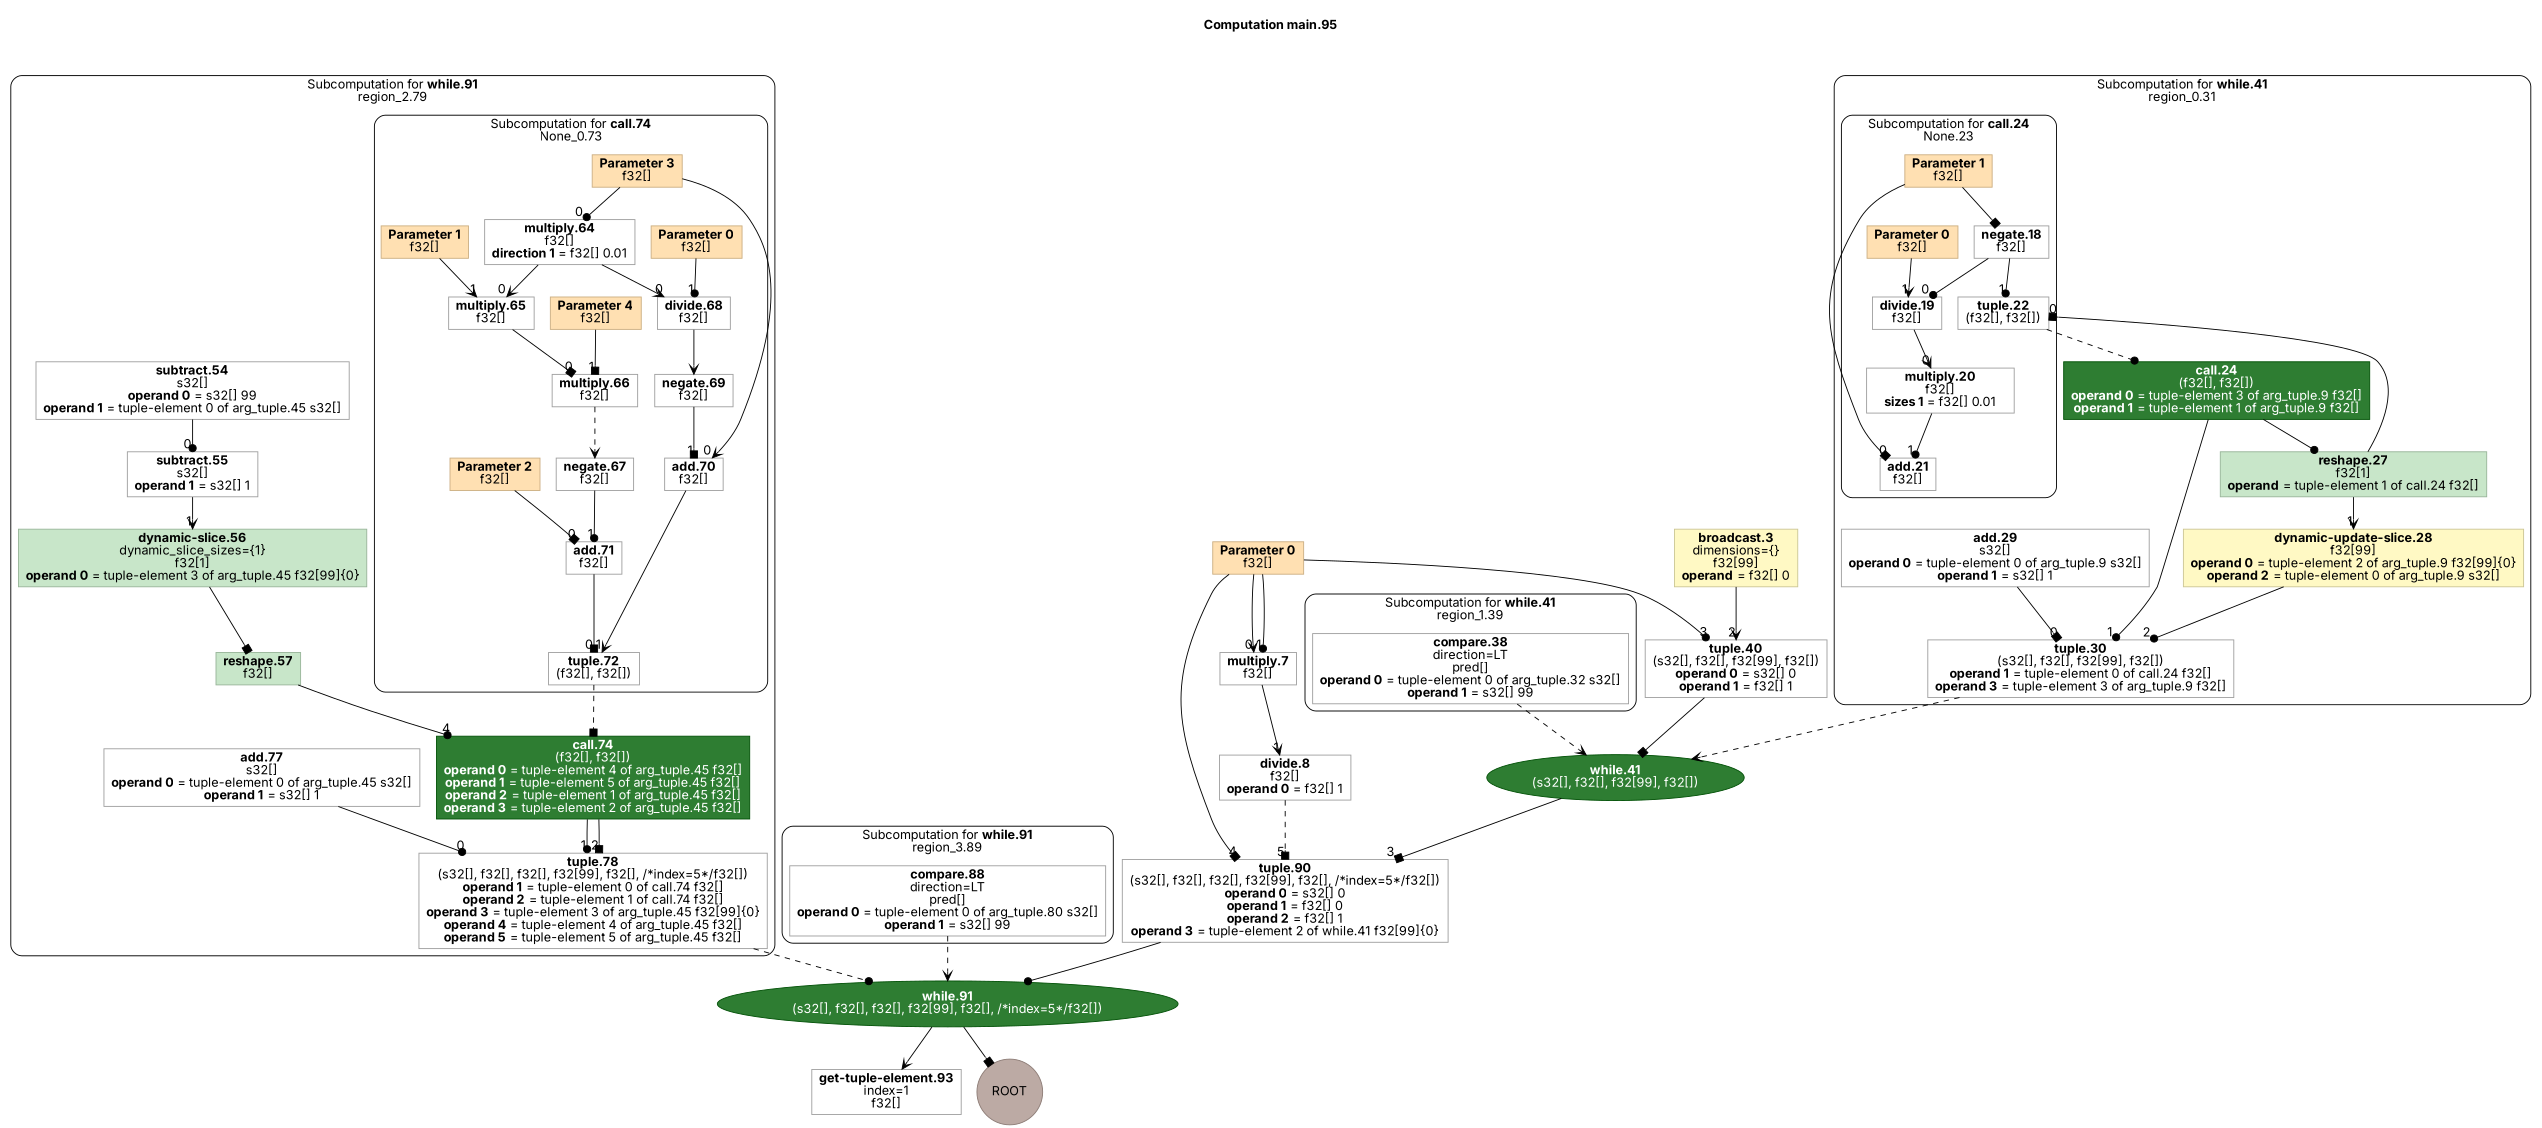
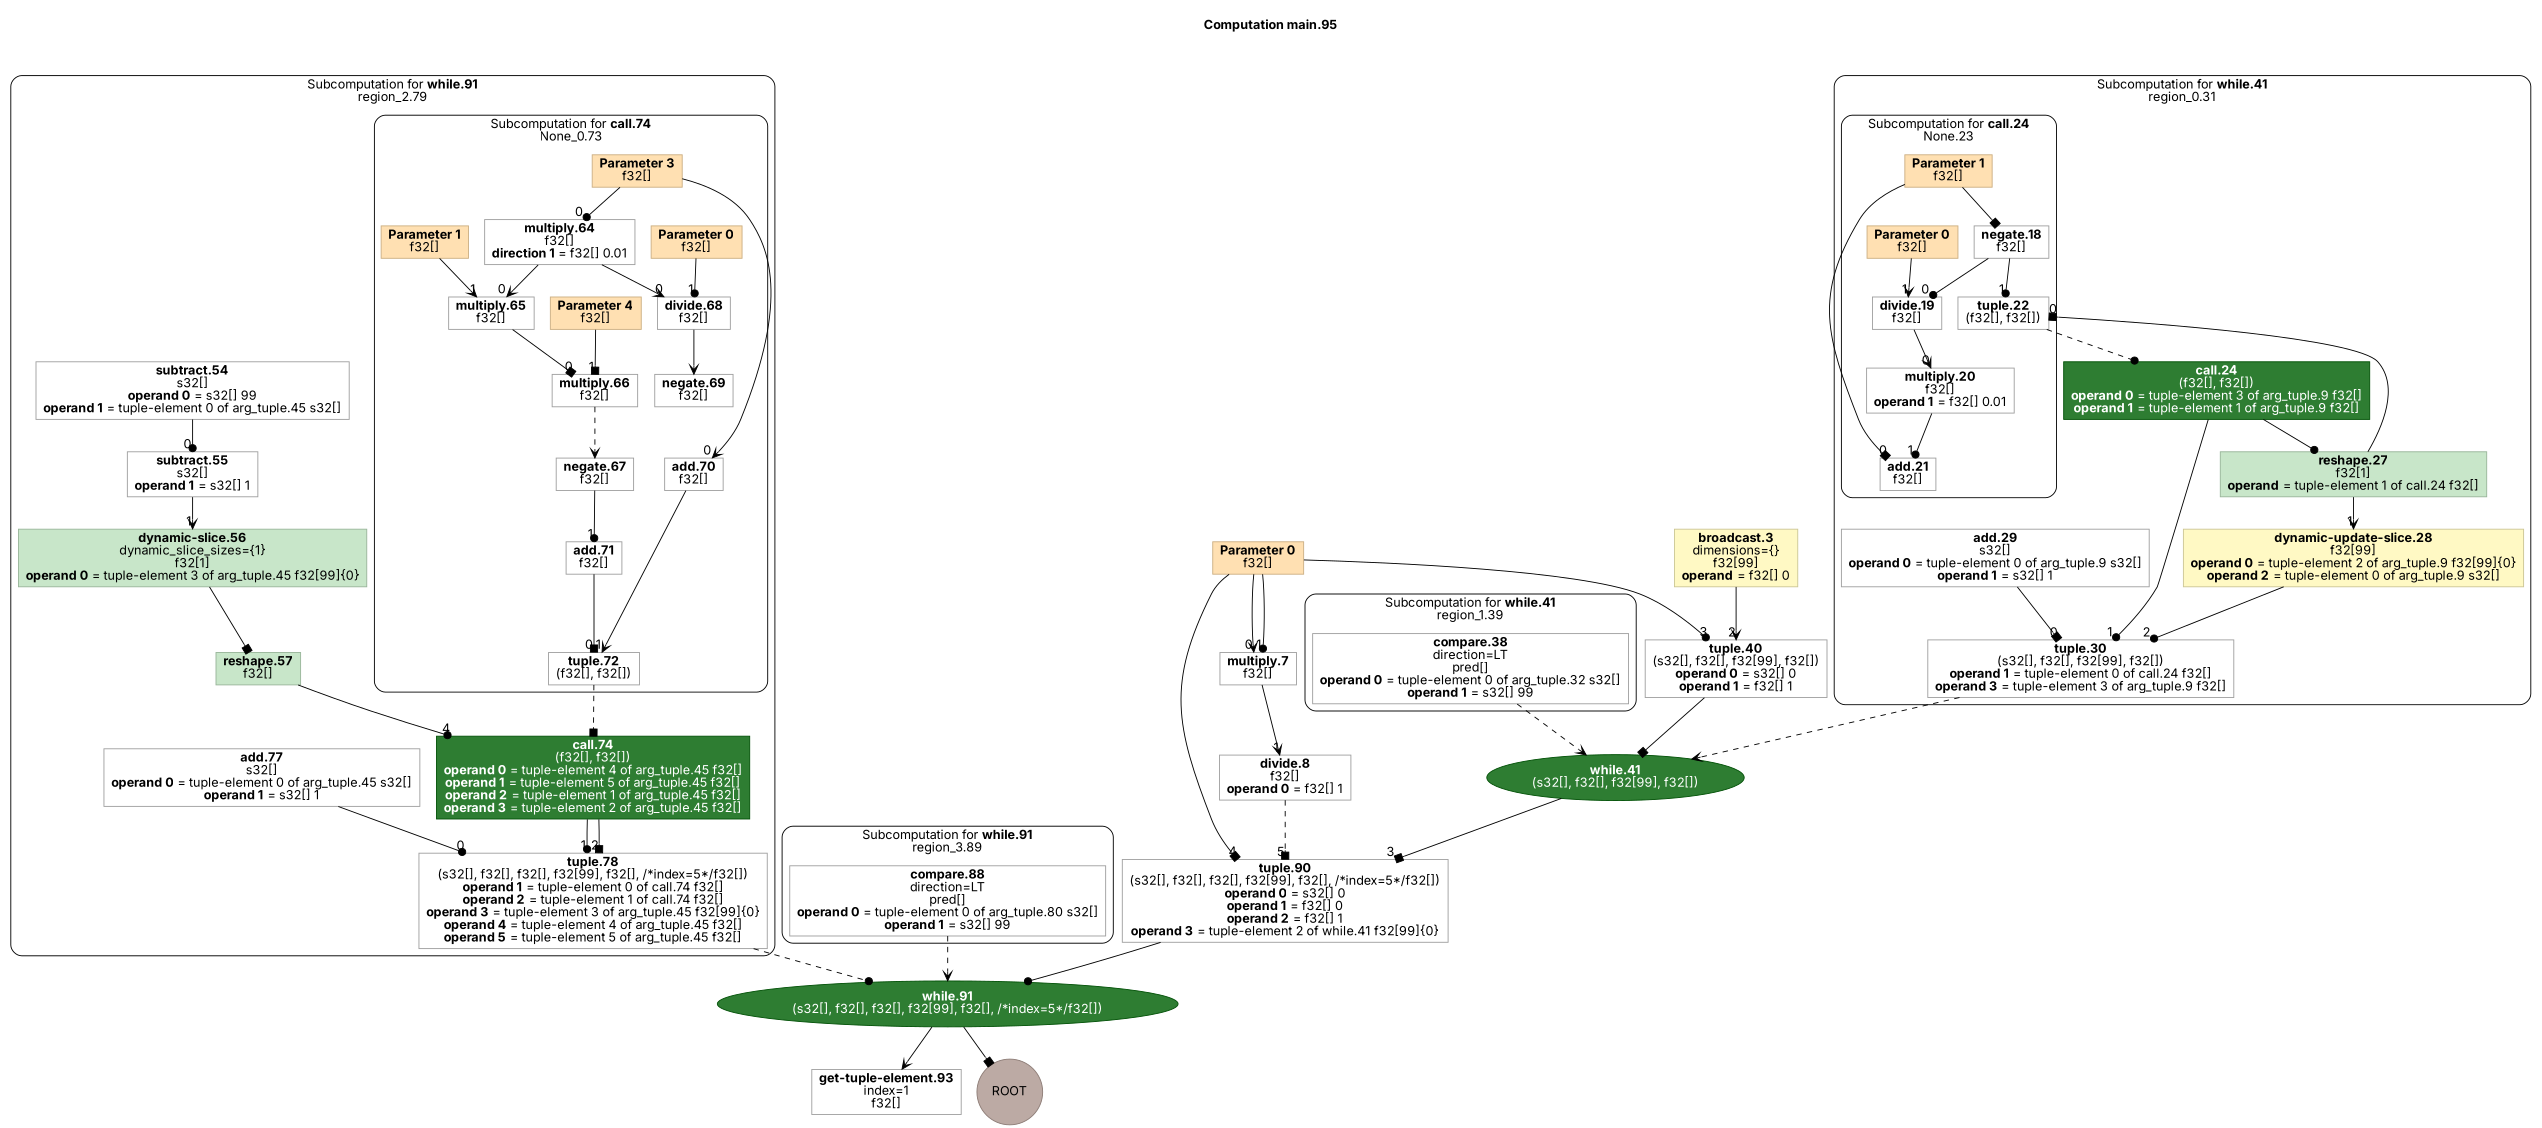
  digraph {
    compound=true
    fontname=Inter
    label=<<b><br/>Computation main.95</b>>
    labelloc=t
    rankdir=TB
    node [color="#9e9e9e" fillcolor=white fontcolor=black fontname=Inter shape=rect style=filled]
    edge [arrowhead=vee fontname=Inter labeldistance=2]
    n1 [color="#cbae82" fillcolor="#ffe0b2" label=<<b>Parameter 0</b><br/>f32[]>]
    n2 [color="#cbae82" fillcolor="#ffe0b2" label=<<b>Parameter 1</b><br/>f32[]>]
    n3 [label=<<b>negate.18</b><br/>f32[]>]
    n4 [label=<<b>divide.19</b><br/>f32[]>]
-   n5 [label=<<b>multiply.20</b><br/>f32[]<br/><b>sizes 1</b> = f32[] 0.01>]
+   n5 [label=<<b>multiply.20</b><br/>f32[]<br/><b>operand 1</b> = f32[] 0.01>]
    n6 [label=<<b>add.21</b><br/>f32[]>]
    n7 [label=<<b>tuple.22</b><br/>(f32[], f32[])>]
    n8 [color="#005005" fillcolor="#2e7d32" fontcolor=white label=<<b>call.24</b><br/>(f32[], f32[])<br/><b>operand 0</b> = tuple-element 3 of arg_tuple.9 f32[]<br/><b>operand 1</b> = tuple-element 1 of arg_tuple.9 f32[]>]
    n9 [color="#97b498" fillcolor="#c8e6c9" label=<<b>reshape.27</b><br/>f32[1]<br/><b>operand</b> = tuple-element 1 of call.24 f32[]>]
    n10 [color="#cbc693" fillcolor="#fff9c4" label=<<b>dynamic-update-slice.28</b><br/>f32[99]<br/><b>operand 0</b> = tuple-element 2 of arg_tuple.9 f32[99]{0}<br/><b>operand 2</b> = tuple-element 0 of arg_tuple.9 s32[]>]
    n11 [label=<<b>add.29</b><br/>s32[]<br/><b>operand 0</b> = tuple-element 0 of arg_tuple.9 s32[]<br/><b>operand 1</b> = s32[] 1>]
    n12 [label=<<b>tuple.30</b><br/>(s32[], f32[], f32[99], f32[])<br/><b>operand 1</b> = tuple-element 0 of call.24 f32[]<br/><b>operand 3</b> = tuple-element 3 of arg_tuple.9 f32[]>]
    n13 [label=<<b>compare.38</b><br/>direction=LT<br/>pred[]<br/><b>operand 0</b> = tuple-element 0 of arg_tuple.32 s32[]<br/><b>operand 1</b> = s32[] 99>]
    n14 [color="#cbae82" fillcolor="#ffe0b2" label=<<b>Parameter 0</b><br/>f32[]>]
    n15 [color="#cbae82" fillcolor="#ffe0b2" label=<<b>Parameter 1</b><br/>f32[]>]
-   n16 [color="#cbae82" fillcolor="#ffe0b2" label=<<b>Parameter 2</b><br/>f32[]>]
    n17 [color="#cbae82" fillcolor="#ffe0b2" label=<<b>Parameter 3</b><br/>f32[]>]
    n18 [color="#cbae82" fillcolor="#ffe0b2" label=<<b>Parameter 4</b><br/>f32[]>]
    n19 [label=<<b>multiply.64</b><br/>f32[]<br/><b>direction 1</b> = f32[] 0.01>]
    n20 [label=<<b>multiply.65</b><br/>f32[]>]
    n21 [label=<<b>multiply.66</b><br/>f32[]>]
    n22 [label=<<b>negate.67</b><br/>f32[]>]
    n23 [label=<<b>divide.68</b><br/>f32[]>]
    n24 [label=<<b>negate.69</b><br/>f32[]>]
    n25 [label=<<b>add.70</b><br/>f32[]>]
    n26 [label=<<b>add.71</b><br/>f32[]>]
    n27 [label=<<b>tuple.72</b><br/>(f32[], f32[])>]
    n28 [label=<<b>subtract.54</b><br/>s32[]<br/><b>operand 0</b> = s32[] 99<br/><b>operand 1</b> = tuple-element 0 of arg_tuple.45 s32[]>]
    n29 [label=<<b>subtract.55</b><br/>s32[]<br/><b>operand 1</b> = s32[] 1>]
    n30 [color="#97b498" fillcolor="#c8e6c9" label=<<b>dynamic-slice.56</b><br/>dynamic_slice_sizes={1}<br/>f32[1]<br/><b>operand 0</b> = tuple-element 3 of arg_tuple.45 f32[99]{0}>]
    n31 [color="#97b498" fillcolor="#c8e6c9" label=<<b>reshape.57</b><br/>f32[]>]
    n32 [color="#005005" fillcolor="#2e7d32" fontcolor=white label=<<b>call.74</b><br/>(f32[], f32[])<br/><b>operand 0</b> = tuple-element 4 of arg_tuple.45 f32[]<br/><b>operand 1</b> = tuple-element 5 of arg_tuple.45 f32[]<br/><b>operand 2</b> = tuple-element 1 of arg_tuple.45 f32[]<br/><b>operand 3</b> = tuple-element 2 of arg_tuple.45 f32[]>]
    n33 [label=<<b>add.77</b><br/>s32[]<br/><b>operand 0</b> = tuple-element 0 of arg_tuple.45 s32[]<br/><b>operand 1</b> = s32[] 1>]
    n34 [label=<<b>tuple.78</b><br/>(s32[], f32[], f32[], f32[99], f32[], /*index=5*/f32[])<br/><b>operand 1</b> = tuple-element 0 of call.74 f32[]<br/><b>operand 2</b> = tuple-element 1 of call.74 f32[]<br/><b>operand 3</b> = tuple-element 3 of arg_tuple.45 f32[99]{0}<br/><b>operand 4</b> = tuple-element 4 of arg_tuple.45 f32[]<br/><b>operand 5</b> = tuple-element 5 of arg_tuple.45 f32[]>]
    n35 [label=<<b>compare.88</b><br/>direction=LT<br/>pred[]<br/><b>operand 0</b> = tuple-element 0 of arg_tuple.80 s32[]<br/><b>operand 1</b> = s32[] 99>]
    n36 [color="#005005" fillcolor="#2e7d32" fontcolor=white label=<<b>while.41</b><br/>(s32[], f32[], f32[99], f32[])> shape=ellipse]
    n37 [color="#005005" fillcolor="#2e7d32" fontcolor=white label=<<b>while.91</b><br/>(s32[], f32[], f32[], f32[99], f32[], /*index=5*/f32[])> shape=ellipse]
    n38 [color="#cbae82" fillcolor="#ffe0b2" label=<<b>Parameter 0</b><br/>f32[]>]
    n39 [label=<<b>multiply.7</b><br/>f32[]>]
    n40 [label=<<b>tuple.40</b><br/>(s32[], f32[], f32[99], f32[])<br/><b>operand 0</b> = s32[] 0<br/><b>operand 1</b> = f32[] 1>]
    n41 [label=<<b>tuple.90</b><br/>(s32[], f32[], f32[], f32[99], f32[], /*index=5*/f32[])<br/><b>operand 0</b> = s32[] 0<br/><b>operand 1</b> = f32[] 0<br/><b>operand 2</b> = f32[] 1<br/><b>operand 3</b> = tuple-element 2 of while.41 f32[99]{0}>]
    n42 [label=<<b>divide.8</b><br/>f32[]<br/><b>operand 0</b> = f32[] 1>]
    n43 [color="#cbc693" fillcolor="#fff9c4" label=<<b>broadcast.3</b><br/>dimensions={}<br/>f32[99]<br/><b>operand</b> = f32[] 0>]
    n44 [label=<<b>get-tuple-element.93</b><br/>index=1<br/>f32[]>]
    n45 [color="#8c7b75" fillcolor="#bcaaa4" label=<ROOT> shape=circle]
    subgraph cluster_1 {
      color=black
      label=<Subcomputation for <b>while.41</b><br/>region_0.31>
      style=rounded
      n8
      n9
      n10
      n11
      n12
      subgraph cluster_2 {
        color=black
        label=<Subcomputation for <b>call.24</b><br/>None.23>
        style=rounded
        n1
        n2
        n3
        n4
        n5
        n6
        n7
      }
    }
    subgraph cluster_3 {
      color=black
      label=<Subcomputation for <b>while.41</b><br/>region_1.39>
      style=rounded
      n13
    }
    subgraph cluster_4 {
      color=black
      label=<Subcomputation for <b>while.91</b><br/>region_2.79>
      style=rounded
      n28
      n29
      n30
      n31
      n32
      n33
      n34
      subgraph cluster_5 {
        color=black
        label=<Subcomputation for <b>call.74</b><br/>None_0.73>
        style=rounded
        n14
        n15
-       n16
        n17
        n18
        n19
        n20
        n21
        n22
        n23
        n24
        n25
        n26
        n27
      }
    }
    subgraph cluster_6 {
      color=black
      label=<Subcomputation for <b>while.91</b><br/>region_3.89>
      style=rounded
      n35
    }
    n1 -> n4 [headlabel=1]
    n2 -> n3 [arrowhead=box labeldistance=""]
    n2 -> n6 [arrowhead=box headlabel=0]
    n3 -> n4 [arrowhead=dot headlabel=0]
    n3 -> n7 [arrowhead=dot headlabel=1]
    n4 -> n5 [headlabel=0]
    n5 -> n6 [arrowhead=dot headlabel=1]
    n7 -> n8 [arrowhead=dot style=dashed labeldistance=""]
    n8 -> n9 [arrowhead=dot labeldistance=""]
    n8 -> n12 [arrowhead=dot headlabel=1]
    n9 -> n7 [arrowhead=box headlabel=0]
    n9 -> n10 [headlabel=1]
    n10 -> n12 [arrowhead=dot headlabel=2]
    n11 -> n12 [arrowhead=box headlabel=0]
    n12 -> n36 [style=dashed labeldistance=""]
    n13 -> n36 [style=dashed labeldistance=""]
    n14 -> n23 [arrowhead=dot headlabel=1]
    n15 -> n20 [headlabel=1]
-   n16 -> n26 [arrowhead=box headlabel=0]
    n17 -> n19 [arrowhead=dot headlabel=0]
    n17 -> n25 [headlabel=0]
    n18 -> n21 [arrowhead=box headlabel=1]
    n19 -> n20 [headlabel=0]
    n19 -> n23 [headlabel=0]
    n20 -> n21 [arrowhead=box headlabel=0]
    n21 -> n22 [style=dashed labeldistance=""]
    n22 -> n26 [arrowhead=dot headlabel=1]
    n23 -> n24 [labeldistance=""]
-   n24 -> n25 [arrowhead=box headlabel=1]
    n25 -> n27 [headlabel=1]
    n26 -> n27 [arrowhead=box headlabel=0]
    n27 -> n32 [arrowhead=box style=dashed labeldistance=""]
    n28 -> n29 [arrowhead=dot headlabel=0]
    n29 -> n30 [headlabel=1]
    n30 -> n31 [arrowhead=box labeldistance=""]
    n31 -> n32 [arrowhead=dot headlabel=4]
    n32 -> n34 [arrowhead=dot headlabel=1]
    n32 -> n34 [arrowhead=box headlabel=2]
    n33 -> n34 [arrowhead=dot headlabel=0]
    n34 -> n37 [arrowhead=dot style=dashed labeldistance=""]
    n35 -> n37 [style=dashed labeldistance=""]
    n36 -> n41 [arrowhead=box headlabel=3]
    n37 -> n44 [labeldistance=""]
    n37 -> n45 [arrowhead=box labeldistance=""]
    n38 -> n39 [headlabel=0]
    n38 -> n39 [arrowhead=dot headlabel=1]
    n38 -> n40 [arrowhead=dot headlabel=3]
    n38 -> n41 [arrowhead=box headlabel=4]
    n39 -> n42 [headlabel=1]
    n40 -> n36 [arrowhead=box labeldistance=""]
    n41 -> n37 [arrowhead=dot labeldistance=""]
    n42 -> n41 [arrowhead=box headlabel=5 style=dashed]
    n43 -> n40 [headlabel=2]
  }
